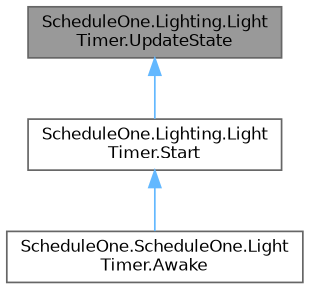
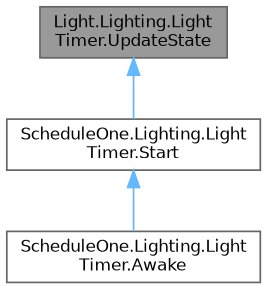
  digraph {
    rankdir=TB
    node [color=grey40 fillcolor=white fontname=Helvetica fontsize=10 shape=box style=filled]
    edge [color=steelblue1 dir=back fontname=Helvetica fontsize=10 labelfontname=Helvetica labelfontsize=10 style=solid]
-   n1 [color=gray40 fillcolor=grey60 fontcolor=black height=0.2 label="ScheduleOne.Lighting.Light\lTimer.UpdateState" width=0.4]
+   n1 [color=gray40 fillcolor=grey60 fontcolor=black height=0.2 label="Light.Lighting.Light\lTimer.UpdateState" width=0.4]
    n2 [height=0.2 label="ScheduleOne.Lighting.Light\lTimer.Start" width=0.4]
-   n3 [height=0.2 label="ScheduleOne.ScheduleOne.Light\lTimer.Awake" width=0.4]
+   n3 [height=0.2 label="ScheduleOne.Lighting.Light\lTimer.Awake" width=0.4]
    n1 -> n2
    n2 -> n3
  }
